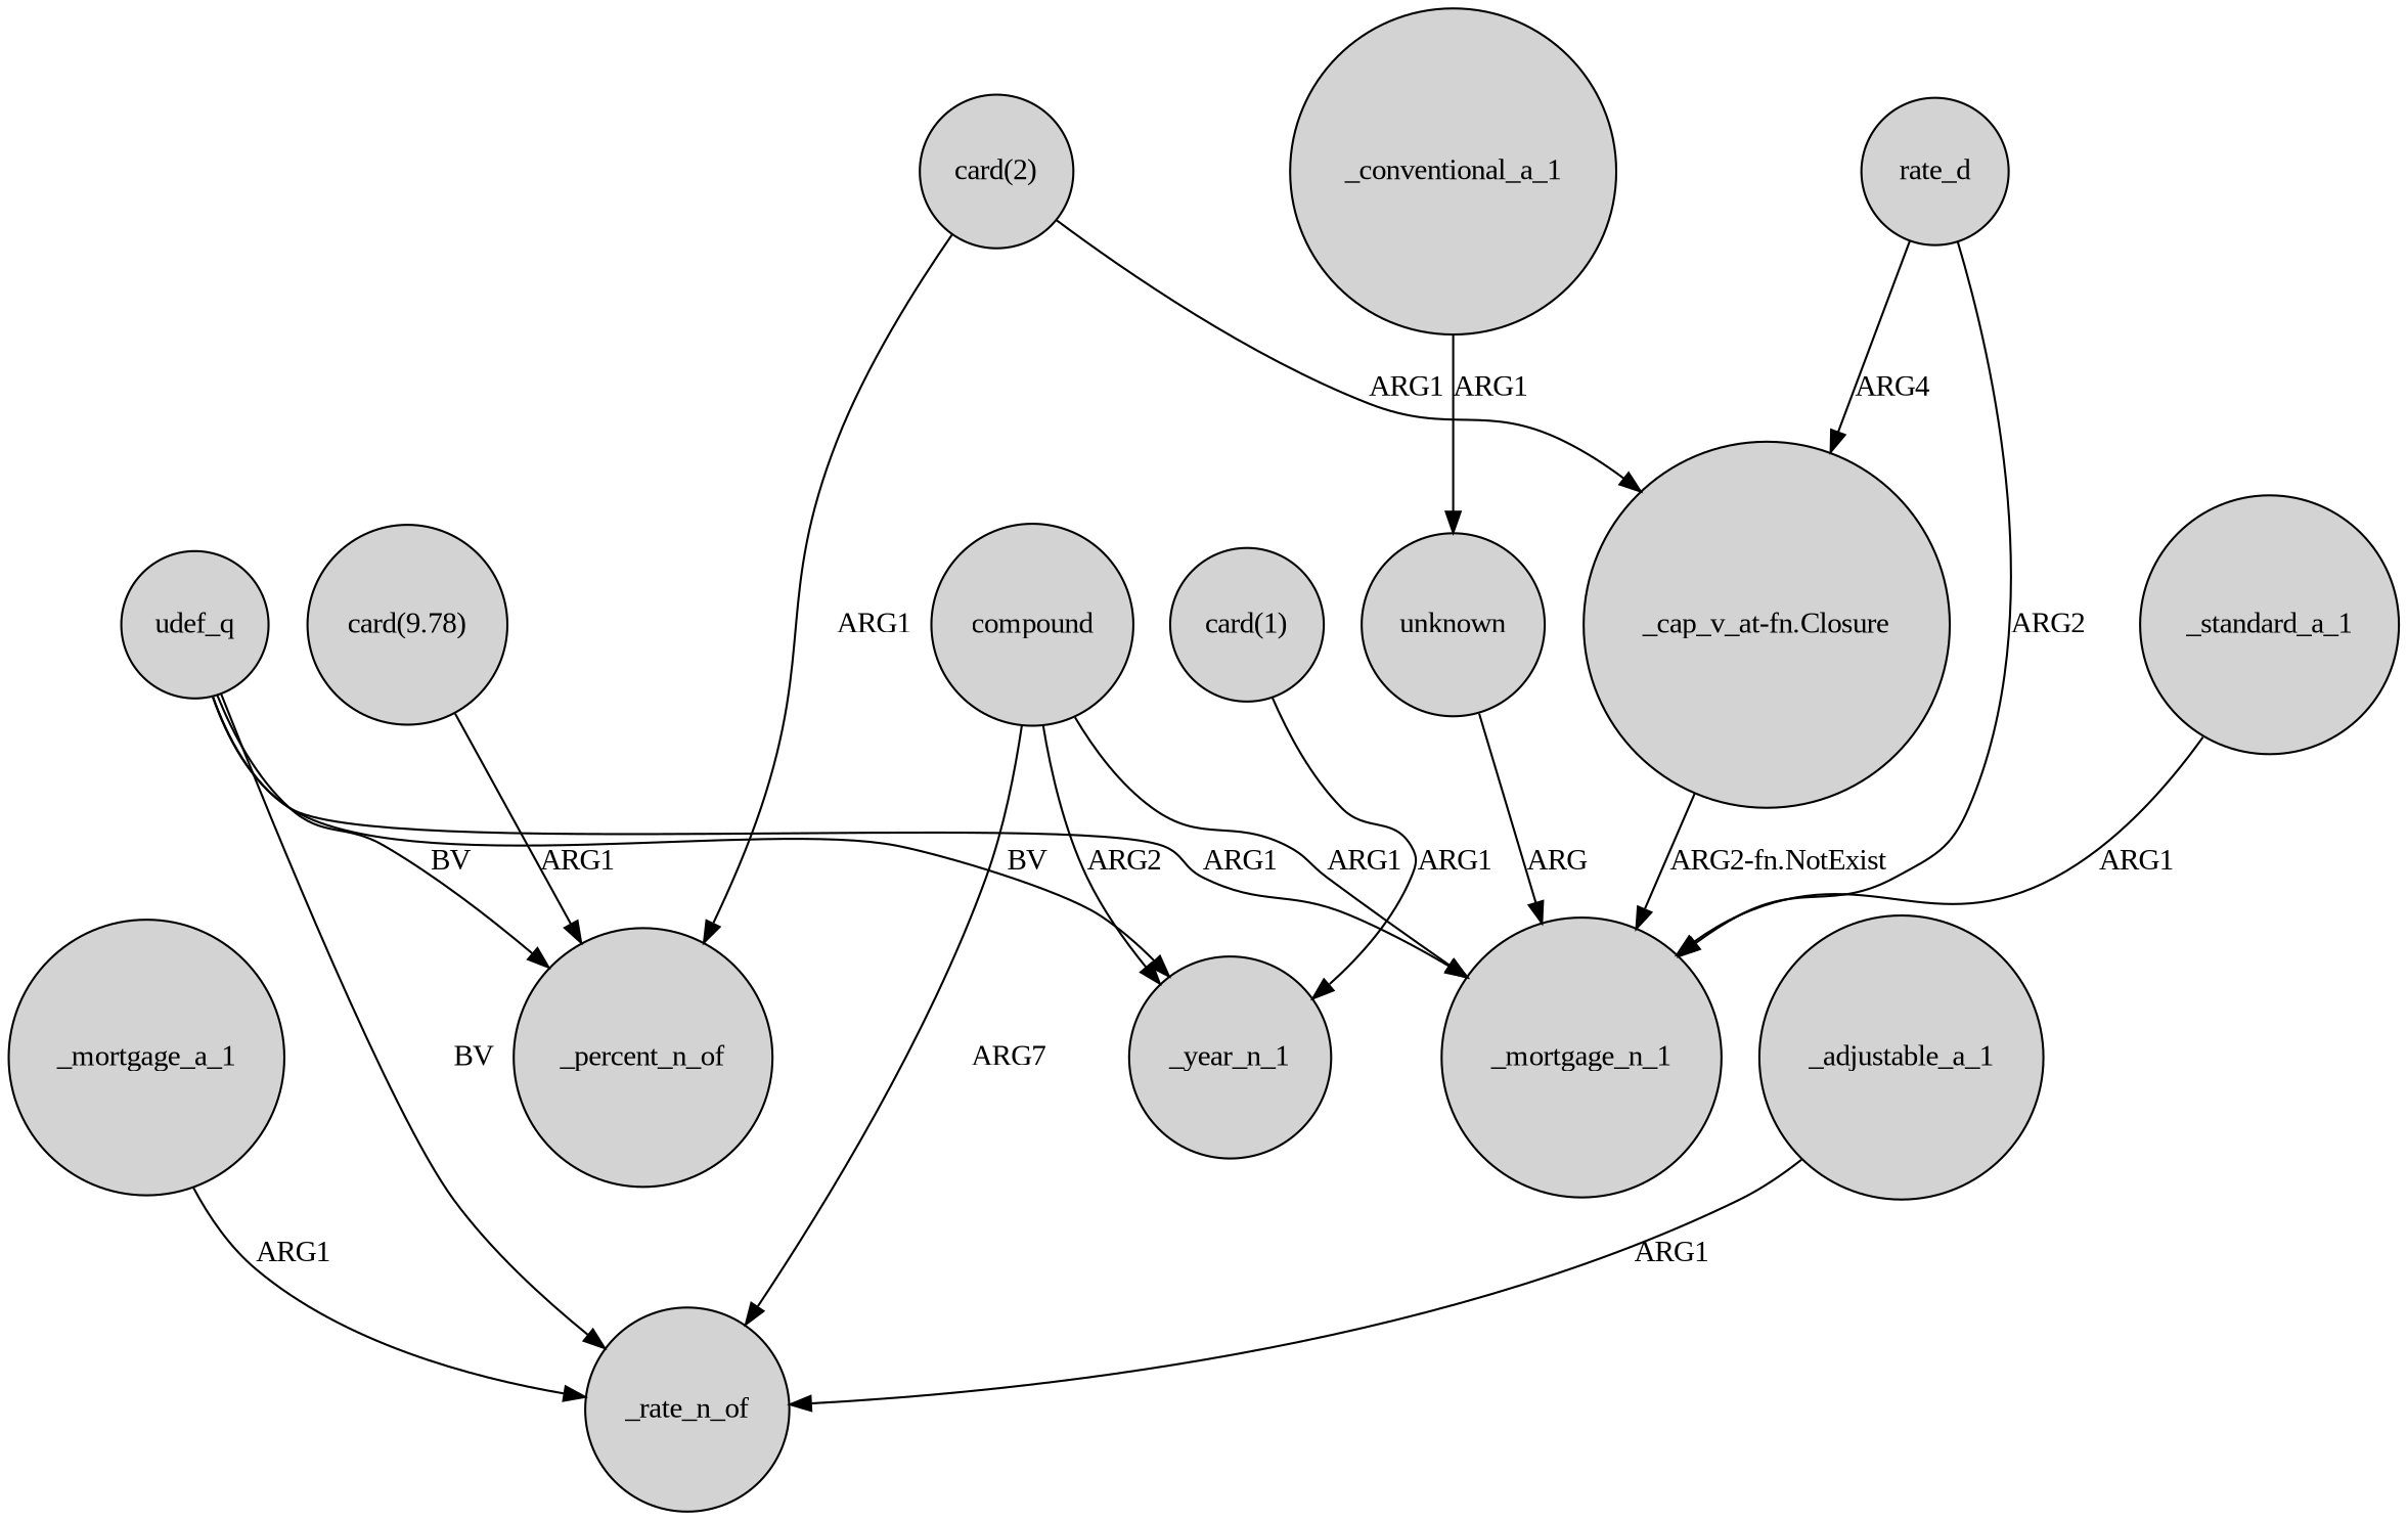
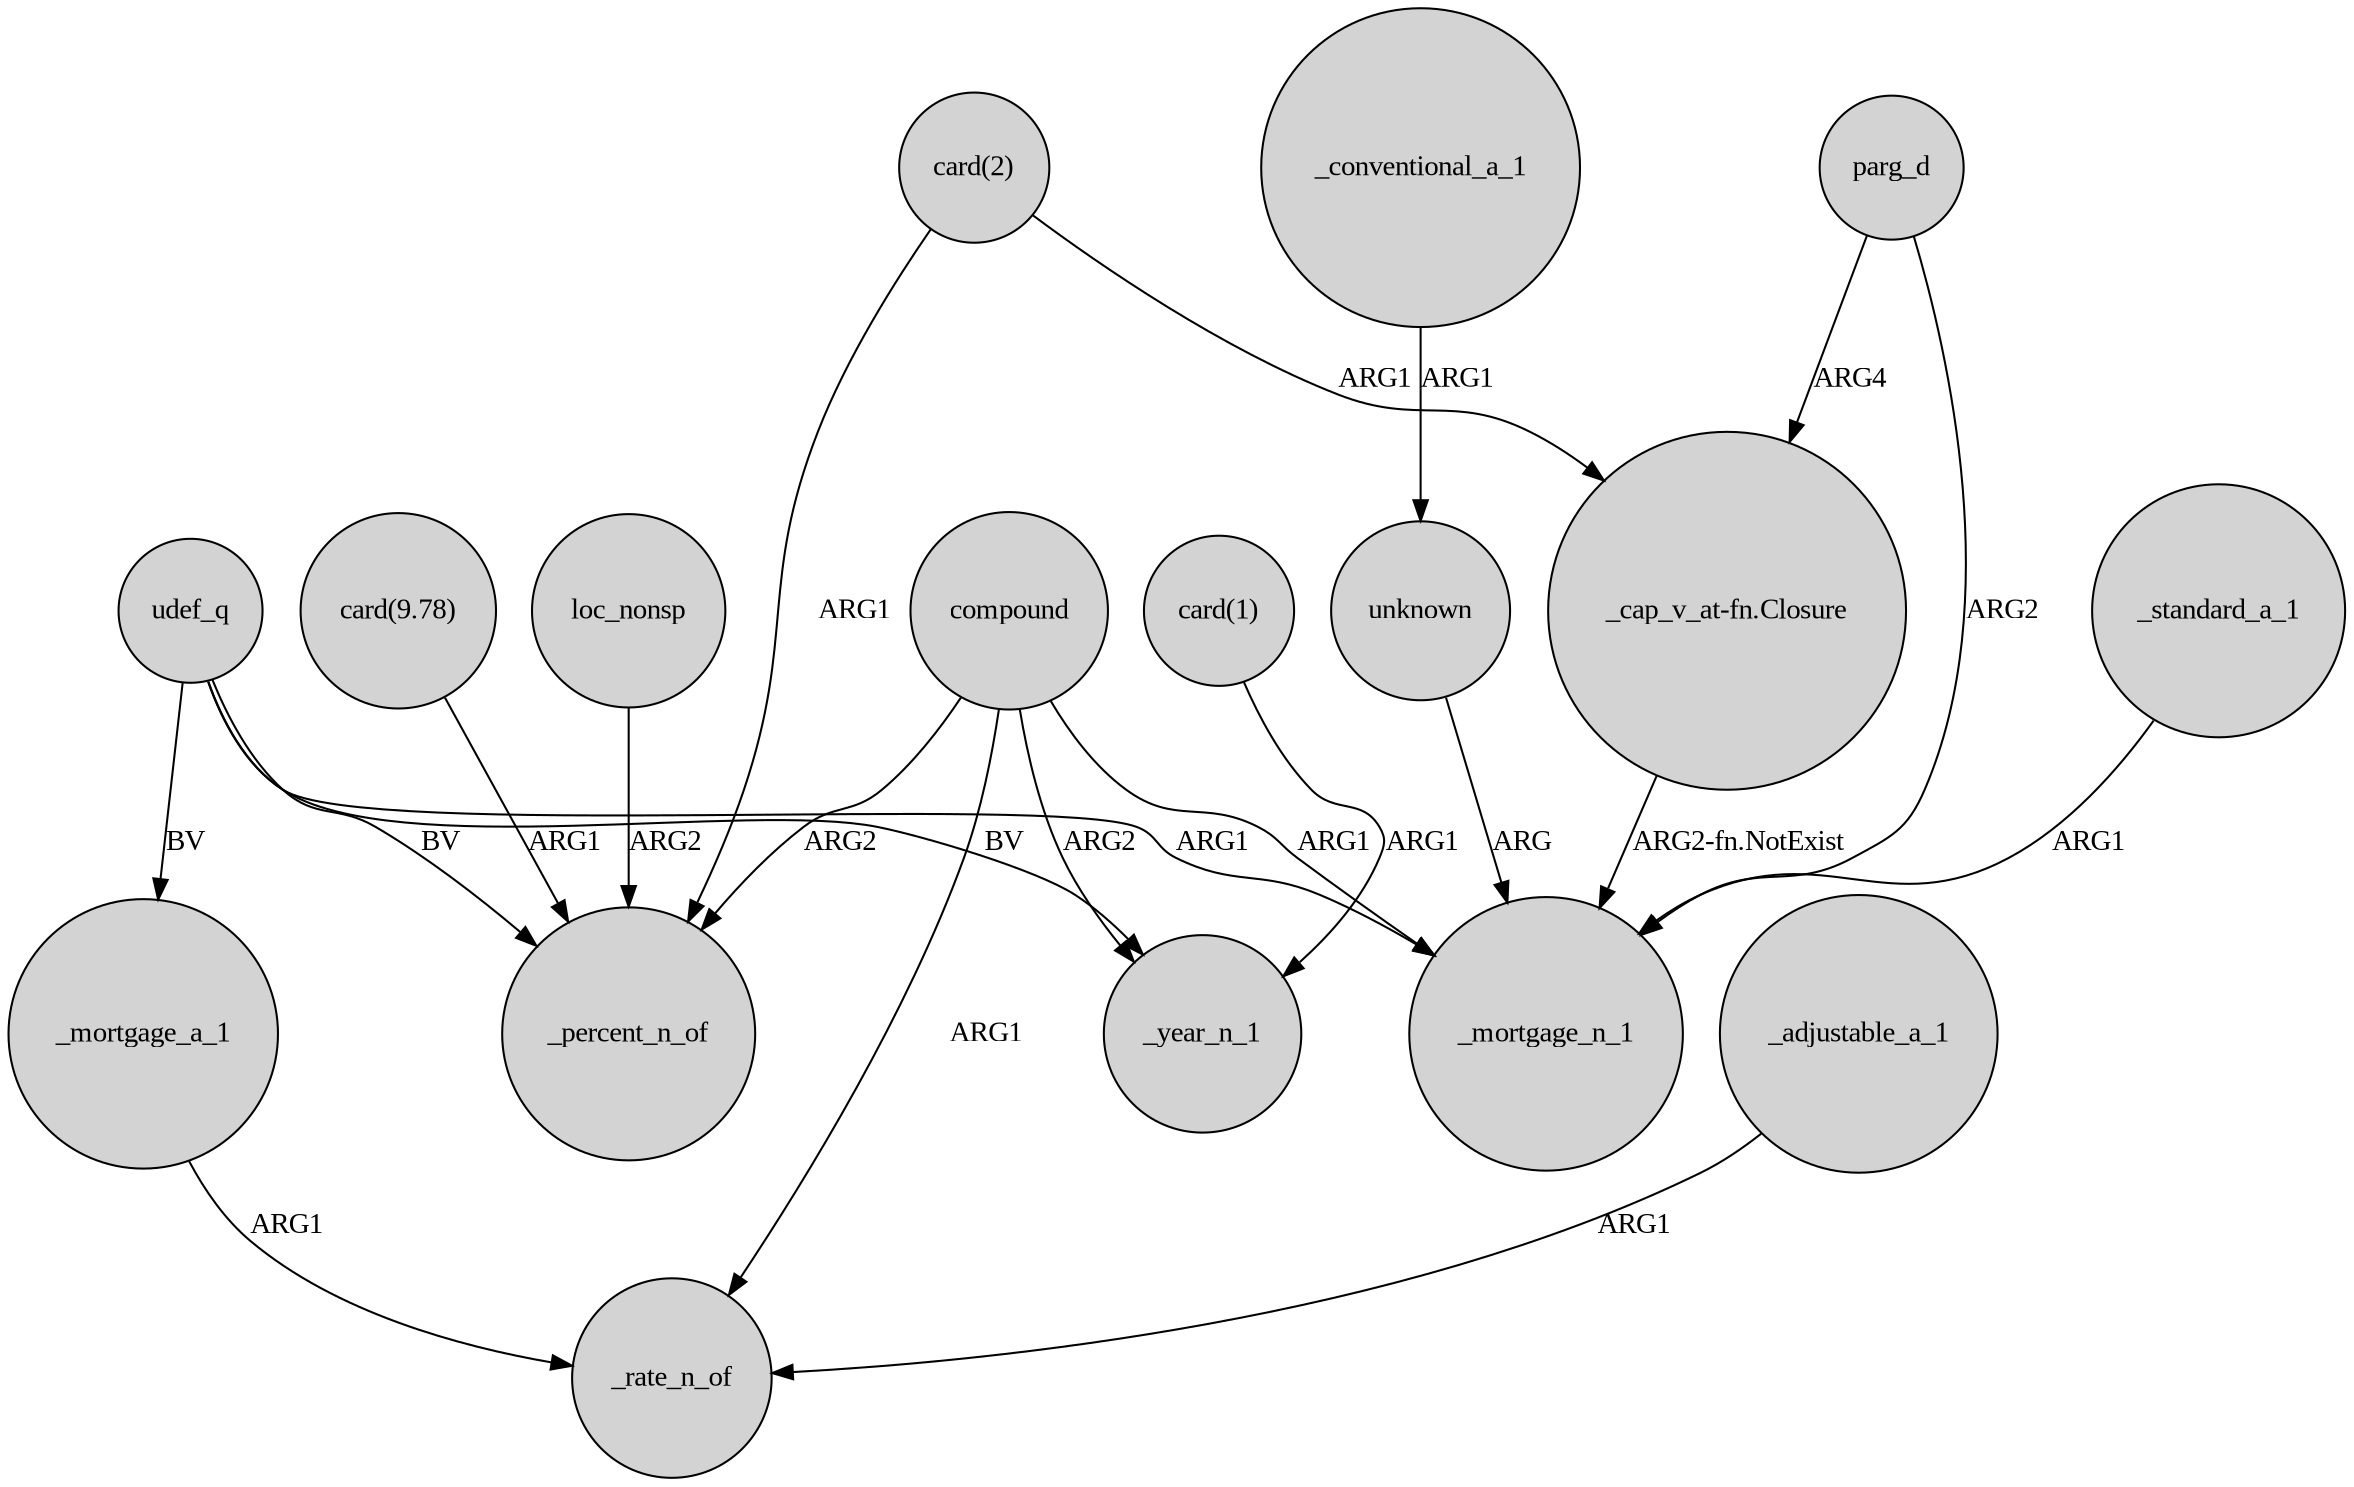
  digraph {
    fontname="Liberation Serif"
    node [fontname="Liberation Serif" shape=circle style=filled]
    edge [fontname="Liberation Serif"]
    "_cap_v_at-fn.Closure"
    _mortgage_n_1
    "card(9.78)"
    _percent_n_of
    udef_q
    _rate_n_of
    _year_n_1
    _adjustable_a_1
    _conventional_a_1
    unknown
    n11 [label=_mortgage_a_1]
    compound
    "card(2)"
-   parg_d [label=rate_d]
+   parg_d
+   loc_nonsp
    "card(1)"
    _standard_a_1
    "_cap_v_at-fn.Closure" -> _mortgage_n_1 [label="ARG2-fn.NotExist"]
    "card(9.78)" -> _percent_n_of [label=ARG1]
    udef_q -> _mortgage_n_1 [label=ARG1]
    udef_q -> _percent_n_of [label=BV]
-   udef_q -> _rate_n_of [label=BV]
+   udef_q -> n11 [label=BV]
    udef_q -> _year_n_1 [label=BV]
    _adjustable_a_1 -> _rate_n_of [label=ARG1]
    _conventional_a_1 -> unknown [label=ARG1]
    unknown -> _mortgage_n_1 [label=ARG]
    n11 -> _rate_n_of [label=ARG1]
    compound -> _mortgage_n_1 [label=ARG1]
-   compound -> _rate_n_of [label=ARG7]
+   compound -> _percent_n_of [label=ARG2]
+   compound -> _rate_n_of [label=ARG1]
    compound -> _year_n_1 [label=ARG2]
    "card(2)" -> "_cap_v_at-fn.Closure" [label=ARG1]
    "card(2)" -> _percent_n_of [label=ARG1]
    parg_d -> "_cap_v_at-fn.Closure" [label=ARG4]
    parg_d -> _mortgage_n_1 [label=ARG2]
+   loc_nonsp -> _percent_n_of [label=ARG2]
    "card(1)" -> _year_n_1 [label=ARG1]
    _standard_a_1 -> _mortgage_n_1 [label=ARG1]
  }
